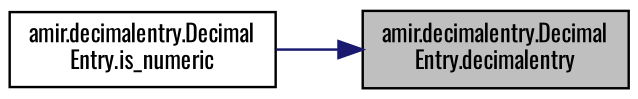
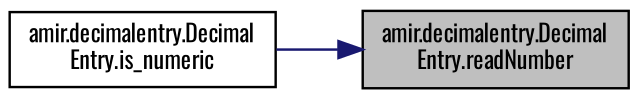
  digraph {
    rankdir=RL
    fontname=Oswald
    node [color=black fontname=Oswald fontsize=10 shape=record style=filled]
-   n1 [fillcolor=grey75 fontcolor=black height=0.2 label="amir.decimalentry.Decimal\lEntry.decimalentry" width=0.4]
+   n1 [fillcolor=grey75 fontcolor=black height=0.2 label="amir.decimalentry.Decimal\lEntry.readNumber" width=0.4]
    n2 [fillcolor=white height=0.2 label="amir.decimalentry.Decimal\lEntry.is_numeric" width=0.4]
    n1 -> n2 [color=midnightblue dir=back fontname=Oswald fontsize=10 labelfontname="FreeSans.ttf" labelfontsize=10 style=solid]
  }
